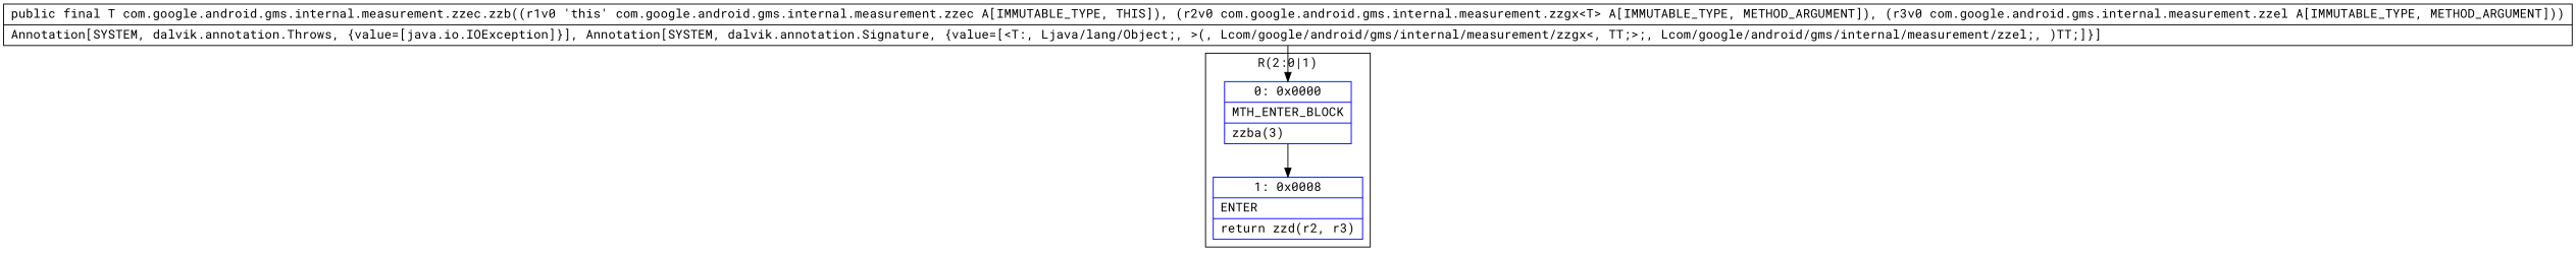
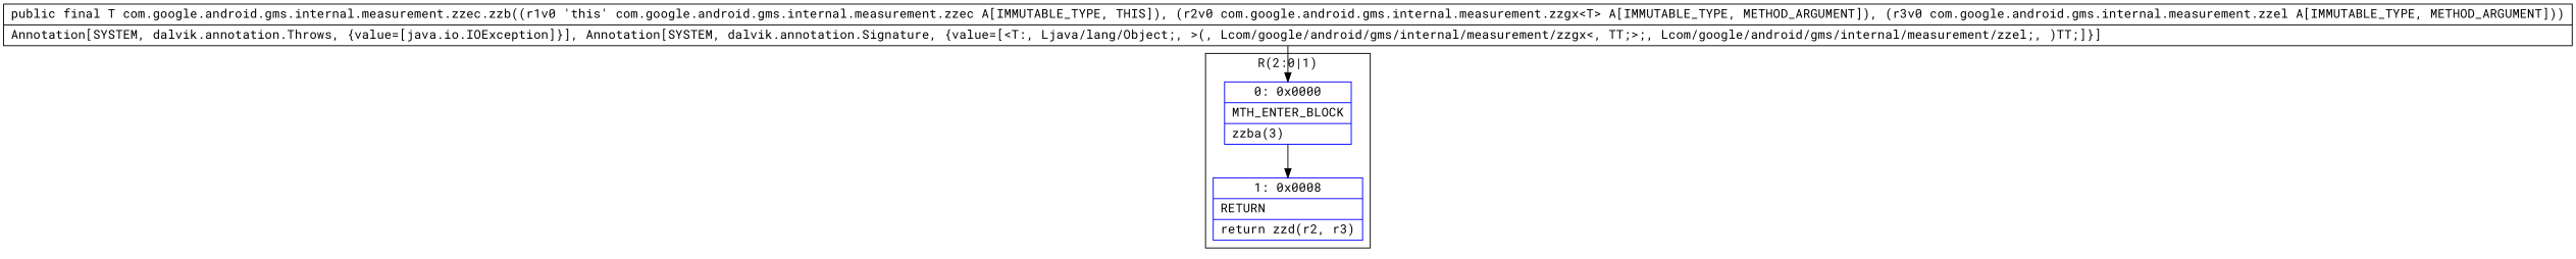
  digraph {
    fontname="Roboto Mono"
    node [color=blue shape=record fontname="Roboto Mono"]
    edge [fontname="Roboto Mono"]
    n1 [label="{0\:\ 0x0000|MTH_ENTER_BLOCK\l|zzba(3)\l}"]
-   n2 [label="{1\:\ 0x0008|ENTER\l|return zzd(r2, r3)\l}"]
+   n2 [label="{1\:\ 0x0008|RETURN\l|return zzd(r2, r3)\l}"]
    n3 [label="{public final T com.google.android.gms.internal.measurement.zzec.zzb((r1v0 'this' com.google.android.gms.internal.measurement.zzec A[IMMUTABLE_TYPE, THIS]), (r2v0 com.google.android.gms.internal.measurement.zzgx\<T\> A[IMMUTABLE_TYPE, METHOD_ARGUMENT]), (r3v0 com.google.android.gms.internal.measurement.zzel A[IMMUTABLE_TYPE, METHOD_ARGUMENT]))  | Annotation[SYSTEM, dalvik.annotation.Throws, \{value=[java.io.IOException]\}], Annotation[SYSTEM, dalvik.annotation.Signature, \{value=[\<T:, Ljava\/lang\/Object;, \>(, Lcom\/google\/android\/gms\/internal\/measurement\/zzgx\<, TT;\>;, Lcom\/google\/android\/gms\/internal\/measurement\/zzel;, )TT;]\}]\l}" color=""]
    subgraph cluster_1 {
      label="R(2:0|1)"
      n1
      n2
    }
    n1 -> n2
    n3 -> n1
  }
